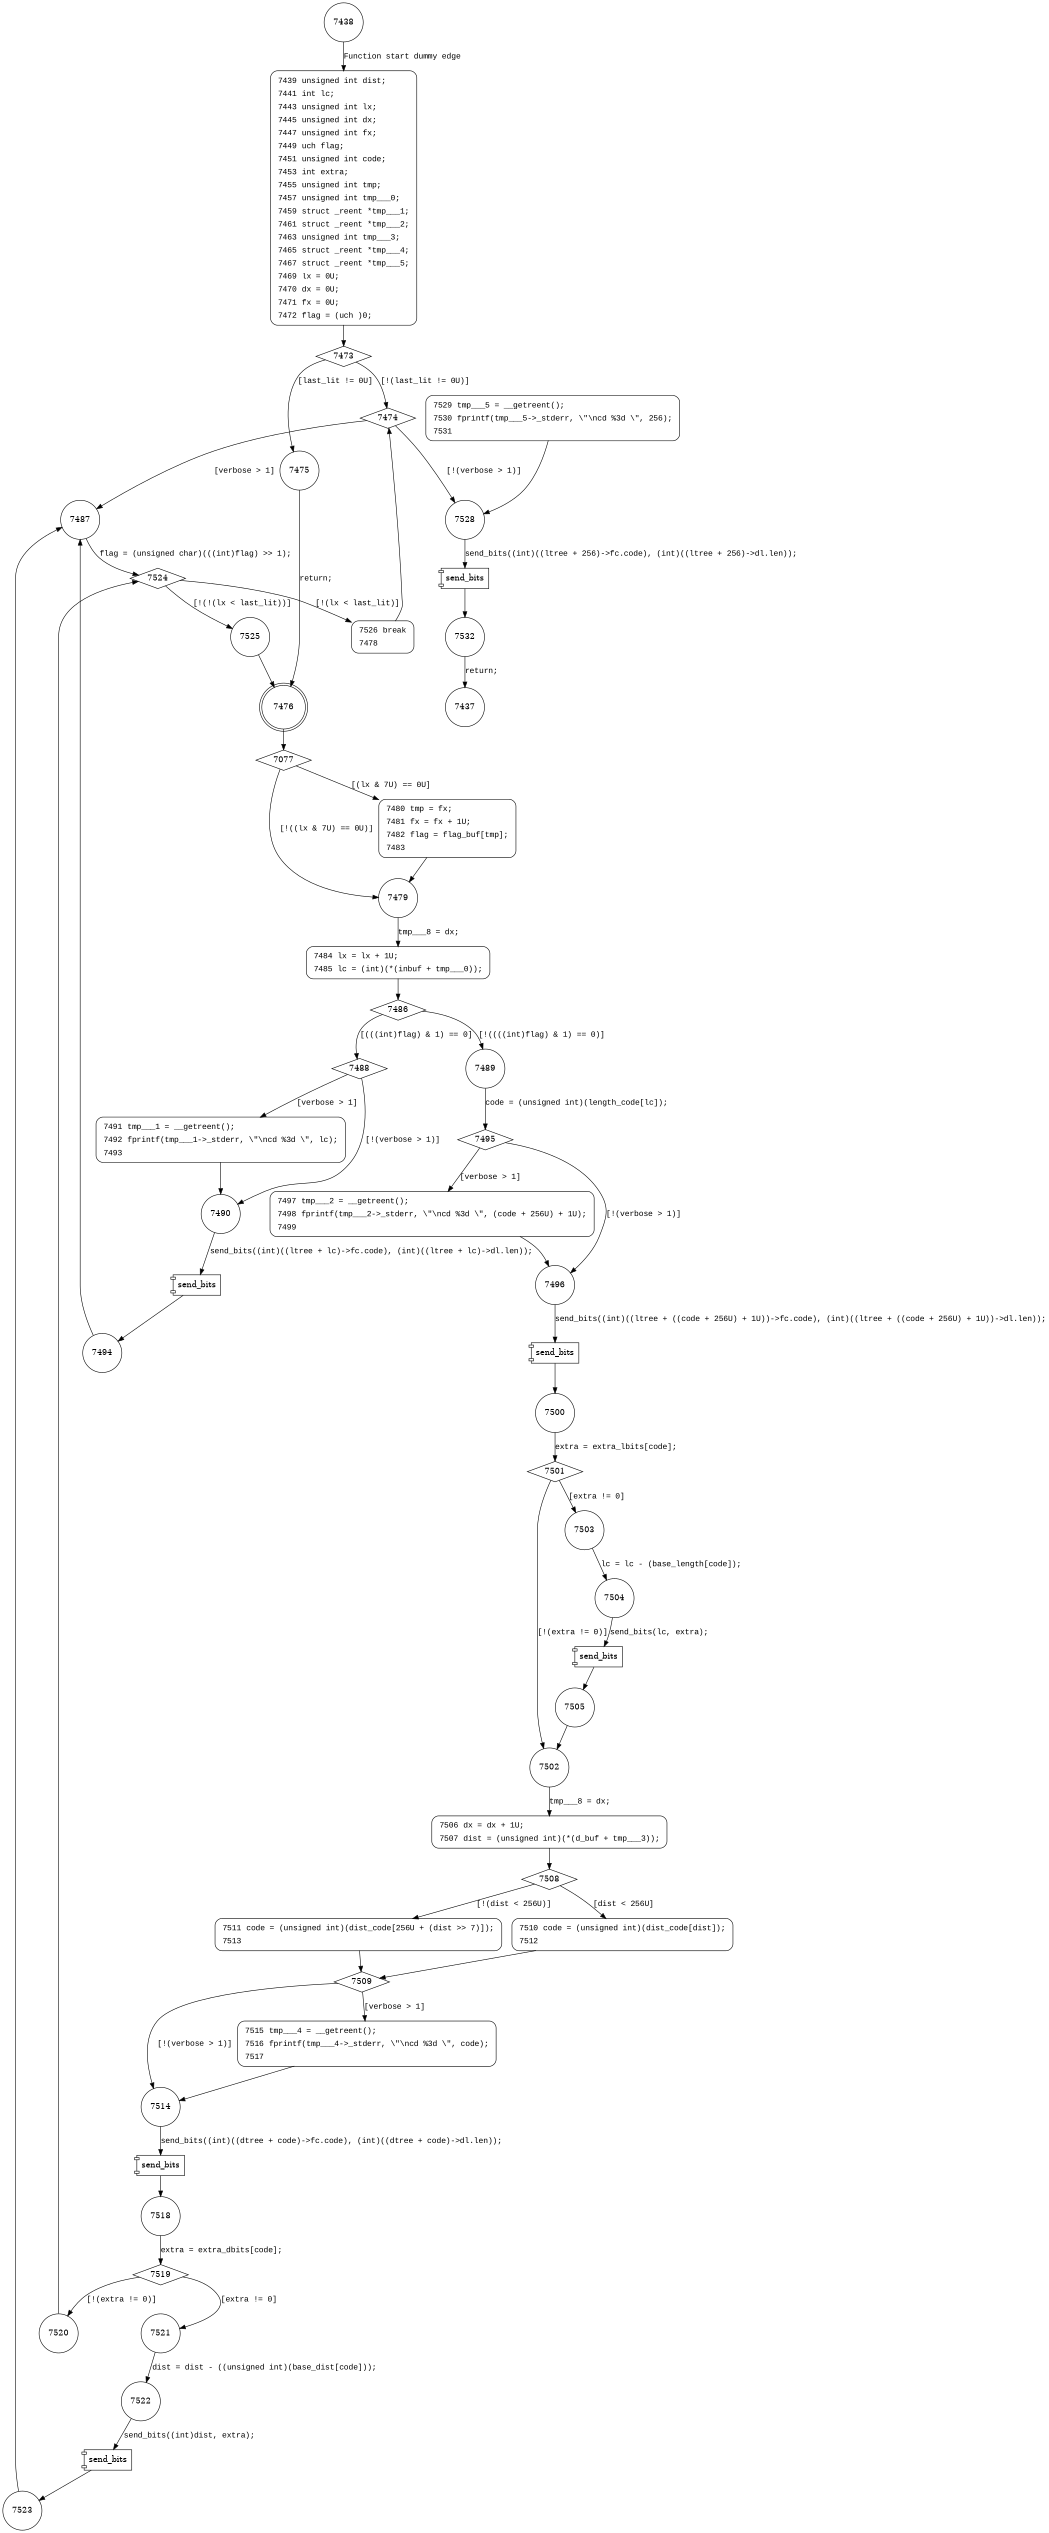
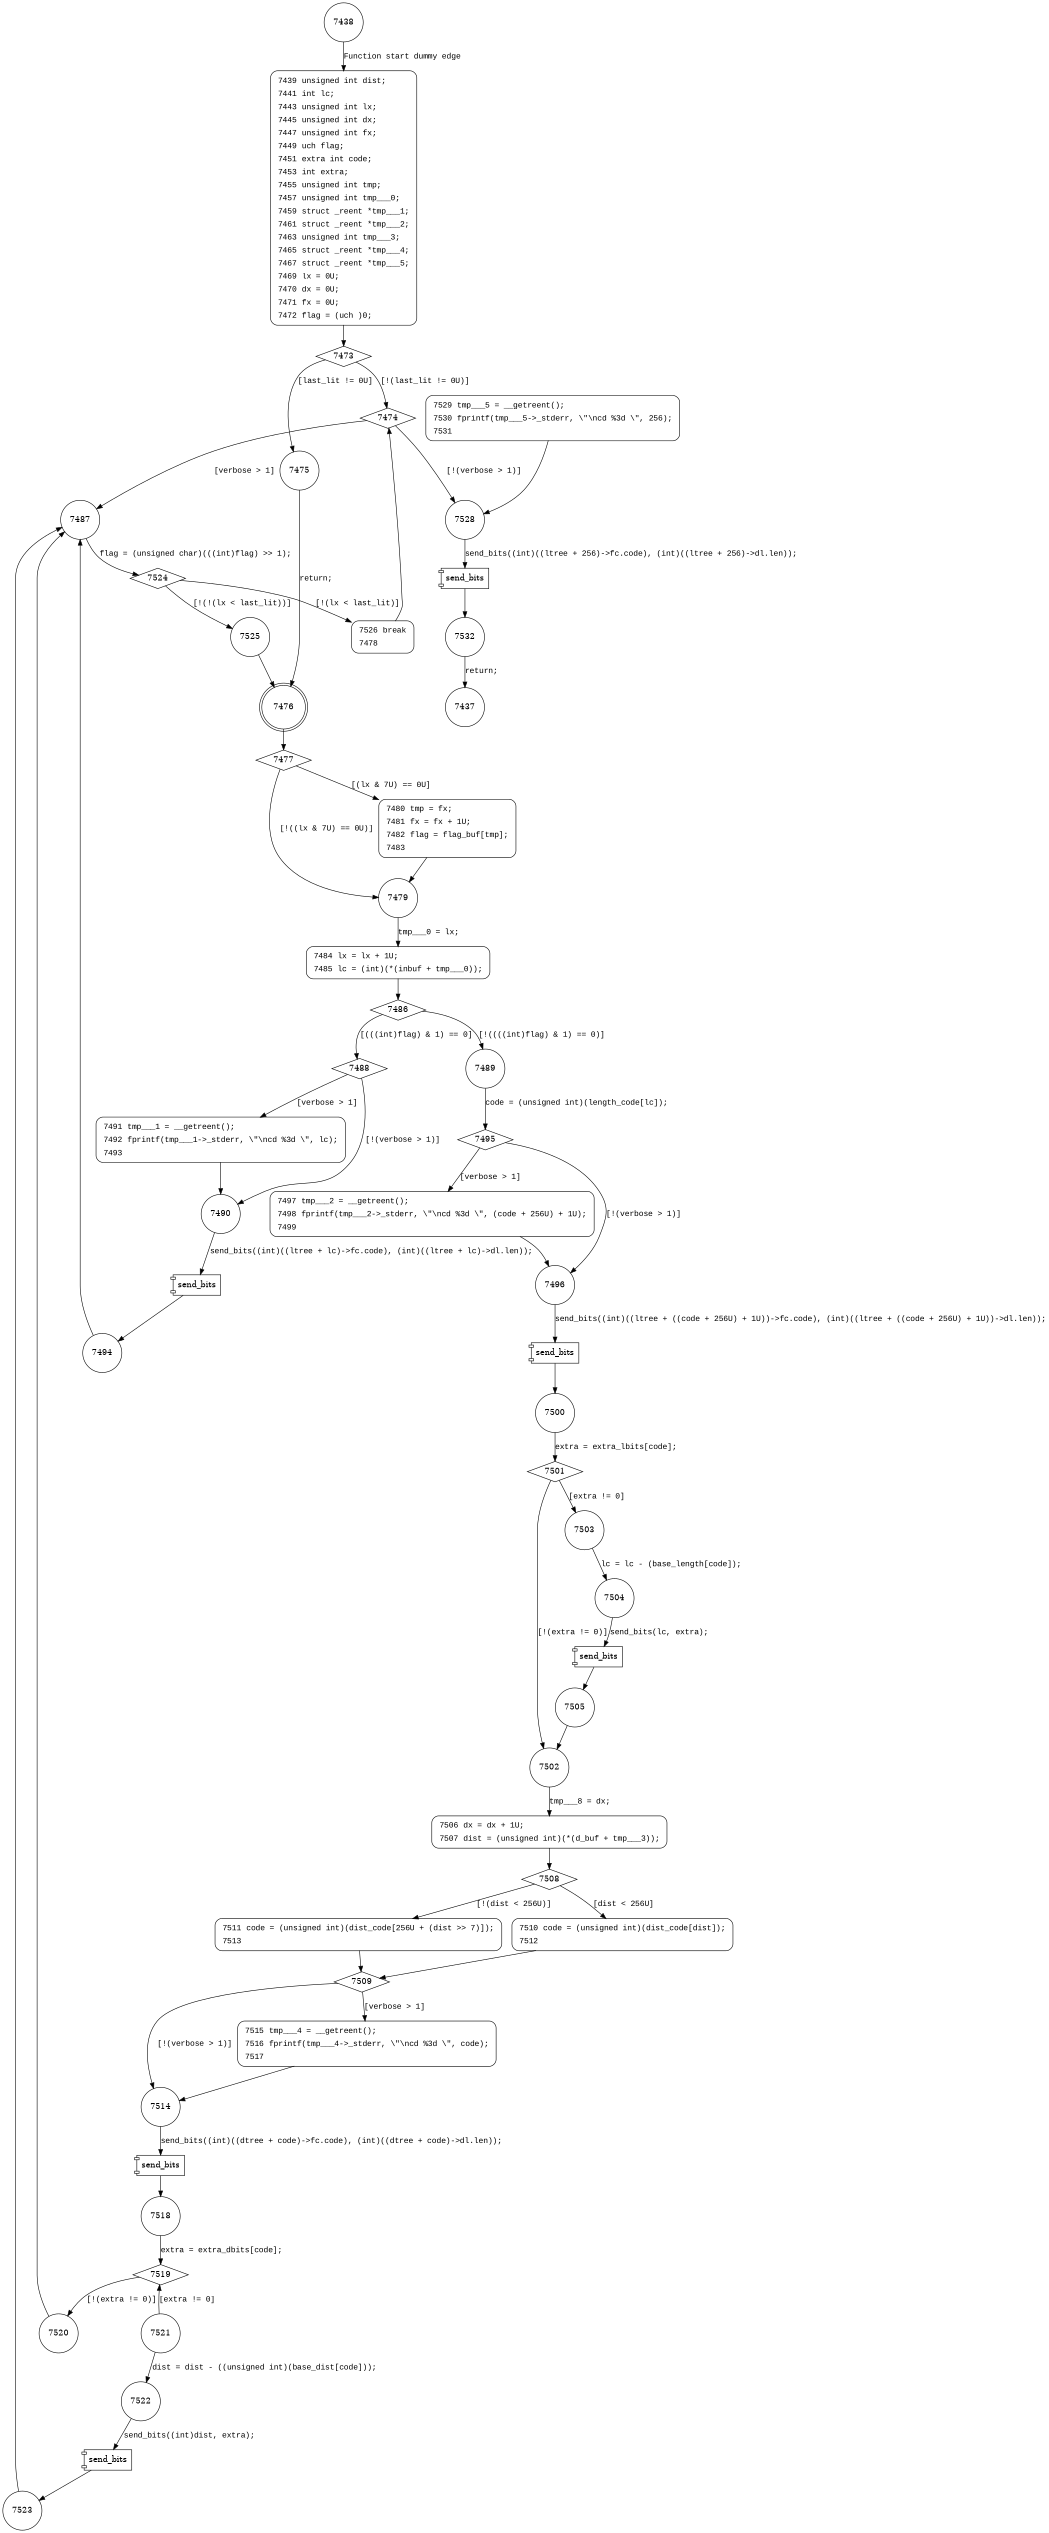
  digraph {
    node [shape=circle]
    edge [fontname="Courier New"]
-   n1 [fillcolor=white fontname="Courier New" label=<<table border="0" cellborder="0" cellpadding="3" bgcolor="white"><tr><td align="right">7439</td><td align="left">unsigned int dist;</td></tr><tr><td align="right">7441</td><td align="left">int lc;</td></tr><tr><td align="right">7443</td><td align="left">unsigned int lx;</td></tr><tr><td align="right">7445</td><td align="left">unsigned int dx;</td></tr><tr><td align="right">7447</td><td align="left">unsigned int fx;</td></tr><tr><td align="right">7449</td><td align="left">uch flag;</td></tr><tr><td align="right">7451</td><td align="left">unsigned int code;</td></tr><tr><td align="right">7453</td><td align="left">int extra;</td></tr><tr><td align="right">7455</td><td align="left">unsigned int tmp;</td></tr><tr><td align="right">7457</td><td align="left">unsigned int tmp___0;</td></tr><tr><td align="right">7459</td><td align="left">struct _reent *tmp___1;</td></tr><tr><td align="right">7461</td><td align="left">struct _reent *tmp___2;</td></tr><tr><td align="right">7463</td><td align="left">unsigned int tmp___3;</td></tr><tr><td align="right">7465</td><td align="left">struct _reent *tmp___4;</td></tr><tr><td align="right">7467</td><td align="left">struct _reent *tmp___5;</td></tr><tr><td align="right">7469</td><td align="left">lx = 0U;</td></tr><tr><td align="right">7470</td><td align="left">dx = 0U;</td></tr><tr><td align="right">7471</td><td align="left">fx = 0U;</td></tr><tr><td align="right">7472</td><td align="left">flag = (uch )0;</td></tr></table>> penwidth=1 shape=Mrecord style="filled,bold"]
+   n1 [fillcolor=white fontname="Courier New" label=<<table border="0" cellborder="0" cellpadding="3" bgcolor="white"><tr><td align="right">7439</td><td align="left">unsigned int dist;</td></tr><tr><td align="right">7441</td><td align="left">int lc;</td></tr><tr><td align="right">7443</td><td align="left">unsigned int lx;</td></tr><tr><td align="right">7445</td><td align="left">unsigned int dx;</td></tr><tr><td align="right">7447</td><td align="left">unsigned int fx;</td></tr><tr><td align="right">7449</td><td align="left">uch flag;</td></tr><tr><td align="right">7451</td><td align="left">extra int code;</td></tr><tr><td align="right">7453</td><td align="left">int extra;</td></tr><tr><td align="right">7455</td><td align="left">unsigned int tmp;</td></tr><tr><td align="right">7457</td><td align="left">unsigned int tmp___0;</td></tr><tr><td align="right">7459</td><td align="left">struct _reent *tmp___1;</td></tr><tr><td align="right">7461</td><td align="left">struct _reent *tmp___2;</td></tr><tr><td align="right">7463</td><td align="left">unsigned int tmp___3;</td></tr><tr><td align="right">7465</td><td align="left">struct _reent *tmp___4;</td></tr><tr><td align="right">7467</td><td align="left">struct _reent *tmp___5;</td></tr><tr><td align="right">7469</td><td align="left">lx = 0U;</td></tr><tr><td align="right">7470</td><td align="left">dx = 0U;</td></tr><tr><td align="right">7471</td><td align="left">fx = 0U;</td></tr><tr><td align="right">7472</td><td align="left">flag = (uch )0;</td></tr></table>> penwidth=1 shape=Mrecord style="filled,bold"]
    7438
    7473 [shape=diamond]
    7474 [shape=diamond]
    7475
    7528
    7487
    7476 [shape=doublecircle]
    n9 [label=send_bits shape=component]
    n10 [fillcolor=white fontname="Courier New" label=<<table border="0" cellborder="0" cellpadding="3" bgcolor="white"><tr><td align="right">7529</td><td align="left">tmp___5 = __getreent();</td></tr><tr><td align="right">7530</td><td align="left">fprintf(tmp___5-&gt;_stderr, \"\ncd %3d \", 256);</td></tr><tr><td align="right">7531</td><td align="left"></td></tr></table>> penwidth=1 shape=Mrecord style="filled,bold"]
-   7477 [shape=diamond label=7077]
+   7477 [shape=diamond]
    7479
    n13 [fillcolor=white fontname="Courier New" label=<<table border="0" cellborder="0" cellpadding="3" bgcolor="white"><tr><td align="right">7480</td><td align="left">tmp = fx;</td></tr><tr><td align="right">7481</td><td align="left">fx = fx + 1U;</td></tr><tr><td align="right">7482</td><td align="left">flag = flag_buf[tmp];</td></tr><tr><td align="right">7483</td><td align="left"></td></tr></table>> penwidth=1 shape=Mrecord style="filled,bold"]
    n14 [fillcolor=white fontname="Courier New" label=<<table border="0" cellborder="0" cellpadding="3" bgcolor="white"><tr><td align="right">7484</td><td align="left">lx = lx + 1U;</td></tr><tr><td align="right">7485</td><td align="left">lc = (int)(*(inbuf + tmp___0));</td></tr></table>> penwidth=1 shape=Mrecord style="filled,bold"]
    7486 [shape=diamond]
    7489
    7488 [shape=diamond]
    7495 [shape=diamond]
    7490
    n20 [fillcolor=white fontname="Courier New" label=<<table border="0" cellborder="0" cellpadding="3" bgcolor="white"><tr><td align="right">7491</td><td align="left">tmp___1 = __getreent();</td></tr><tr><td align="right">7492</td><td align="left">fprintf(tmp___1-&gt;_stderr, \"\ncd %3d \", lc);</td></tr><tr><td align="right">7493</td><td align="left"></td></tr></table>> penwidth=1 shape=Mrecord style="filled,bold"]
    7496
    n22 [fillcolor=white fontname="Courier New" label=<<table border="0" cellborder="0" cellpadding="3" bgcolor="white"><tr><td align="right">7497</td><td align="left">tmp___2 = __getreent();</td></tr><tr><td align="right">7498</td><td align="left">fprintf(tmp___2-&gt;_stderr, \"\ncd %3d \", (code + 256U) + 1U);</td></tr><tr><td align="right">7499</td><td align="left"></td></tr></table>> penwidth=1 shape=Mrecord style="filled,bold"]
    n23 [label=send_bits shape=component]
    7494
    7524 [shape=diamond]
    7525
    n27 [fillcolor=white fontname="Courier New" label=<<table border="0" cellborder="0" cellpadding="3" bgcolor="white"><tr><td align="right">7526</td><td align="left">break</td></tr><tr><td align="right">7478</td><td align="left"></td></tr></table>> penwidth=1 shape=Mrecord style="filled,bold"]
    7532
    7437
    n30 [label=send_bits shape=component]
    7500
    7501 [shape=diamond]
    7502
    7503
    n35 [fillcolor=white fontname="Courier New" label=<<table border="0" cellborder="0" cellpadding="3" bgcolor="white"><tr><td align="right">7506</td><td align="left">dx = dx + 1U;</td></tr><tr><td align="right">7507</td><td align="left">dist = (unsigned int)(*(d_buf + tmp___3));</td></tr></table>> penwidth=1 shape=Mrecord style="filled,bold"]
    7504
    7508 [shape=diamond]
    n38 [label=send_bits shape=component]
    7505
    n40 [fillcolor=white fontname="Courier New" label=<<table border="0" cellborder="0" cellpadding="3" bgcolor="white"><tr><td align="right">7511</td><td align="left">code = (unsigned int)(dist_code[256U + (dist &gt;&gt; 7)]);</td></tr><tr><td align="right">7513</td><td align="left"></td></tr></table>> penwidth=1 shape=Mrecord style="filled,bold"]
    n41 [fillcolor=white fontname="Courier New" label=<<table border="0" cellborder="0" cellpadding="3" bgcolor="white"><tr><td align="right">7510</td><td align="left">code = (unsigned int)(dist_code[dist]);</td></tr><tr><td align="right">7512</td><td align="left"></td></tr></table>> penwidth=1 shape=Mrecord style="filled,bold"]
    7509 [shape=diamond]
    7514
    n44 [fillcolor=white fontname="Courier New" label=<<table border="0" cellborder="0" cellpadding="3" bgcolor="white"><tr><td align="right">7515</td><td align="left">tmp___4 = __getreent();</td></tr><tr><td align="right">7516</td><td align="left">fprintf(tmp___4-&gt;_stderr, \"\ncd %3d \", code);</td></tr><tr><td align="right">7517</td><td align="left"></td></tr></table>> penwidth=1 shape=Mrecord style="filled,bold"]
    n45 [label=send_bits shape=component]
    7518
    7519 [shape=diamond]
    7520
    7521
    7522
    n51 [label=send_bits shape=component]
    7523
    n1 -> 7473 [fontname=""]
    7438 -> n1 [label="Function start dummy edge"]
    7473 -> 7474 [label="[!(last_lit != 0U)]"]
    7473 -> 7475 [label="[last_lit != 0U]"]
    7474 -> 7528 [label="[!(verbose > 1)]"]
    7474 -> 7487 [label="[verbose > 1]"]
    7475 -> 7476 [label="return;"]
    7528 -> n9 [label="send_bits((int)((ltree + 256)->fc.code), (int)((ltree + 256)->dl.len));"]
    7487 -> 7524 [label="flag = (unsigned char)(((int)flag) >> 1);"]
    7476 -> 7477
    n9 -> 7532
    n10 -> 7528 [fontname=""]
    7477 -> 7479 [label="[!((lx & 7U) == 0U)]"]
    7477 -> n13 [label="[(lx & 7U) == 0U]"]
-   7479 -> n14 [label="tmp___8 = dx;"]
+   7479 -> n14 [label="tmp___0 = lx;"]
    n13 -> 7479 [fontname=""]
    n14 -> 7486 [fontname=""]
    7486 -> 7489 [label="[!((((int)flag) & 1) == 0)]"]
    7486 -> 7488 [label="[(((int)flag) & 1) == 0]"]
    7489 -> 7495 [label="code = (unsigned int)(length_code[lc]);"]
    7488 -> 7490 [label="[!(verbose > 1)]"]
    7488 -> n20 [label="[verbose > 1]"]
    7495 -> 7496 [label="[!(verbose > 1)]"]
    7495 -> n22 [label="[verbose > 1]"]
    7490 -> n23 [label="send_bits((int)((ltree + lc)->fc.code), (int)((ltree + lc)->dl.len));"]
    n20 -> 7490 [fontname=""]
    7496 -> n30 [label="send_bits((int)((ltree + ((code + 256U) + 1U))->fc.code), (int)((ltree + ((code + 256U) + 1U))->dl.len));"]
    n22 -> 7496 [fontname=""]
    n23 -> 7494
    7494 -> 7487
    7524 -> 7525 [label="[!(!(lx < last_lit))]"]
    7524 -> n27 [label="[!(lx < last_lit)]"]
    7525 -> 7476
    n27 -> 7474 [fontname=""]
    7532 -> 7437 [label="return;"]
    n30 -> 7500
    7500 -> 7501 [label="extra = extra_lbits[code];"]
    7501 -> 7502 [label="[!(extra != 0)]"]
    7501 -> 7503 [label="[extra != 0]"]
    7502 -> n35 [label="tmp___8 = dx;"]
    7503 -> 7504 [label="lc = lc - (base_length[code]);"]
    n35 -> 7508 [fontname=""]
    7504 -> n38 [label="send_bits(lc, extra);"]
    7508 -> n40 [label="[!(dist < 256U)]"]
    7508 -> n41 [label="[dist < 256U]"]
    n38 -> 7505
    7505 -> 7502
    n40 -> 7509 [fontname=""]
    n41 -> 7509 [fontname=""]
    7509 -> 7514 [label="[!(verbose > 1)]"]
    7509 -> n44 [label="[verbose > 1]"]
    7514 -> n45 [label="send_bits((int)((dtree + code)->fc.code), (int)((dtree + code)->dl.len));"]
    n44 -> 7514 [fontname=""]
    n45 -> 7518
    7518 -> 7519 [label="extra = extra_dbits[code];"]
    7519 -> 7520 [label="[!(extra != 0)]"]
-   7519 -> 7521 [label="[extra != 0]"]
-   7520 -> 7524
+   7521 -> 7519 [label="[extra != 0]"]
+   7520 -> 7487
    7521 -> 7522 [label="dist = dist - ((unsigned int)(base_dist[code]));"]
    7522 -> n51 [label="send_bits((int)dist, extra);"]
    n51 -> 7523
    7523 -> 7487
  }
